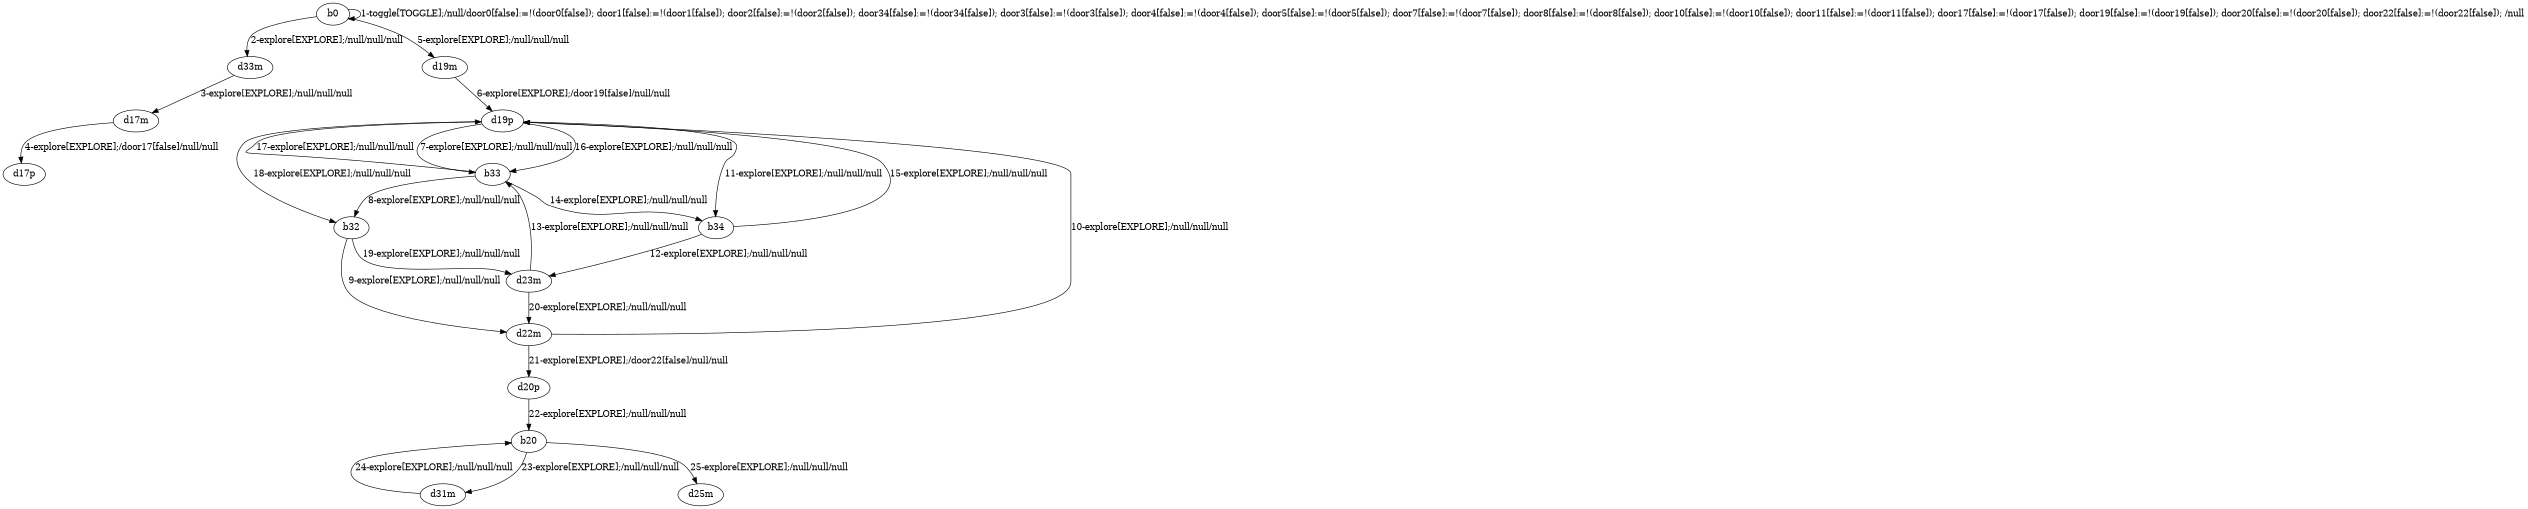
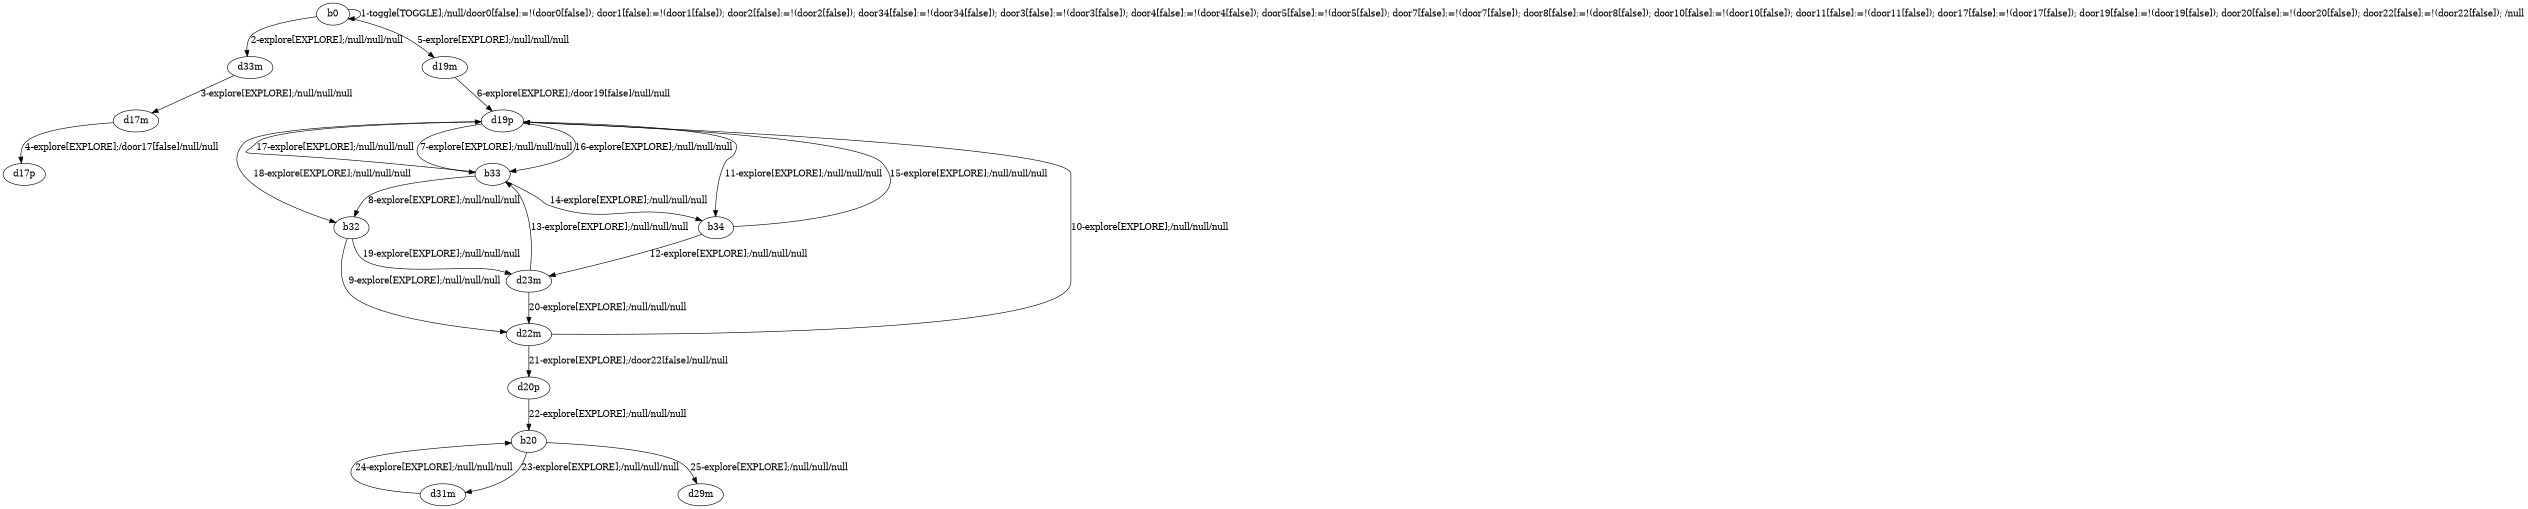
  digraph {
    b0
    d33m
    d19m
    d17m
    d17p
    d19p
    b33
    b32
    b34
    d22m
    d23m
    n12 [label=d20p]
    b20
    d31m
-   d29m [label=d25m]
+   d29m
    b0 -> b0 [label="1-toggle[TOGGLE];/null/door0[false]:=!(door0[false]); door1[false]:=!(door1[false]); door2[false]:=!(door2[false]); door34[false]:=!(door34[false]); door3[false]:=!(door3[false]); door4[false]:=!(door4[false]); door5[false]:=!(door5[false]); door7[false]:=!(door7[false]); door8[false]:=!(door8[false]); door10[false]:=!(door10[false]); door11[false]:=!(door11[false]); door17[false]:=!(door17[false]); door19[false]:=!(door19[false]); door20[false]:=!(door20[false]); door22[false]:=!(door22[false]); /null"]
    b0 -> d33m [label="2-explore[EXPLORE];/null/null/null"]
    b0 -> d19m [label="5-explore[EXPLORE];/null/null/null"]
    d33m -> d17m [label="3-explore[EXPLORE];/null/null/null"]
    d19m -> d19p [label="6-explore[EXPLORE];/door19[false]/null/null"]
    d17m -> d17p [label="4-explore[EXPLORE];/door17[false]/null/null"]
    d19p -> b33 [label="7-explore[EXPLORE];/null/null/null"]
    d19p -> b33 [label="16-explore[EXPLORE];/null/null/null"]
    d19p -> b32 [label="18-explore[EXPLORE];/null/null/null"]
    d19p -> b34 [label="11-explore[EXPLORE];/null/null/null"]
    b33 -> d19p [label="17-explore[EXPLORE];/null/null/null"]
    b33 -> b32 [label="8-explore[EXPLORE];/null/null/null"]
    b33 -> b34 [label="14-explore[EXPLORE];/null/null/null"]
    b32 -> d22m [label="9-explore[EXPLORE];/null/null/null"]
    b32 -> d23m [label="19-explore[EXPLORE];/null/null/null"]
    b34 -> d19p [label="15-explore[EXPLORE];/null/null/null"]
    b34 -> d23m [label="12-explore[EXPLORE];/null/null/null"]
    d22m -> d19p [label="10-explore[EXPLORE];/null/null/null"]
    d22m -> n12 [label="21-explore[EXPLORE];/door22[false]/null/null"]
    d23m -> b33 [label="13-explore[EXPLORE];/null/null/null"]
    d23m -> d22m [label="20-explore[EXPLORE];/null/null/null"]
    n12 -> b20 [label="22-explore[EXPLORE];/null/null/null"]
    b20 -> d31m [label="23-explore[EXPLORE];/null/null/null"]
    b20 -> d29m [label="25-explore[EXPLORE];/null/null/null"]
    d31m -> b20 [label="24-explore[EXPLORE];/null/null/null"]
  }
